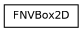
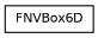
  digraph {
    rankdir=TB
-   n1 [color=black fillcolor=white fontname=Helvetica fontsize=10 height=0.2 label=FNVBox2D shape=record style=filled width=0.4]
+   n1 [color=black fillcolor=white fontname=Helvetica fontsize=10 height=0.2 label=FNVBox6D shape=record style=filled width=0.4]
  }
